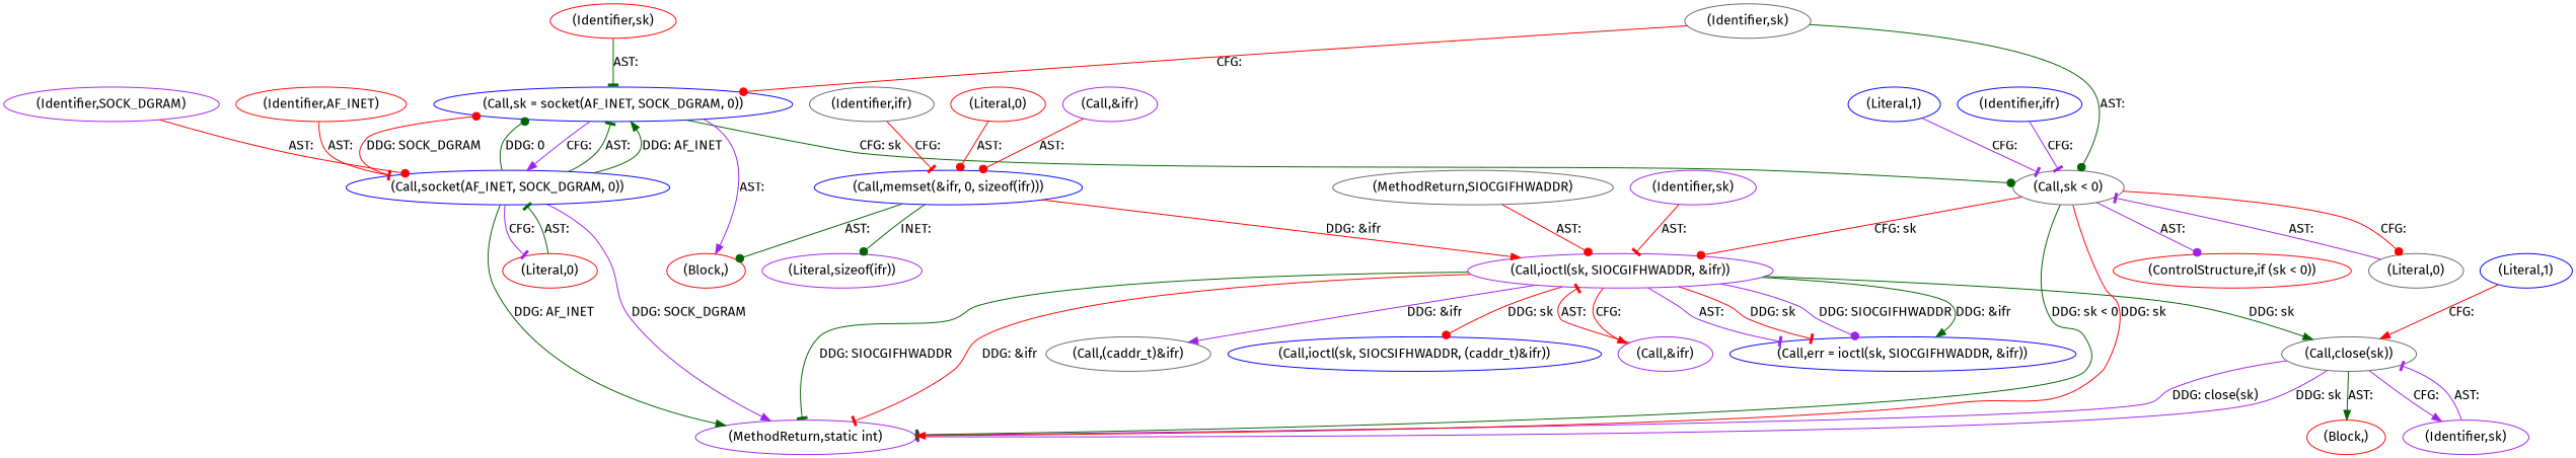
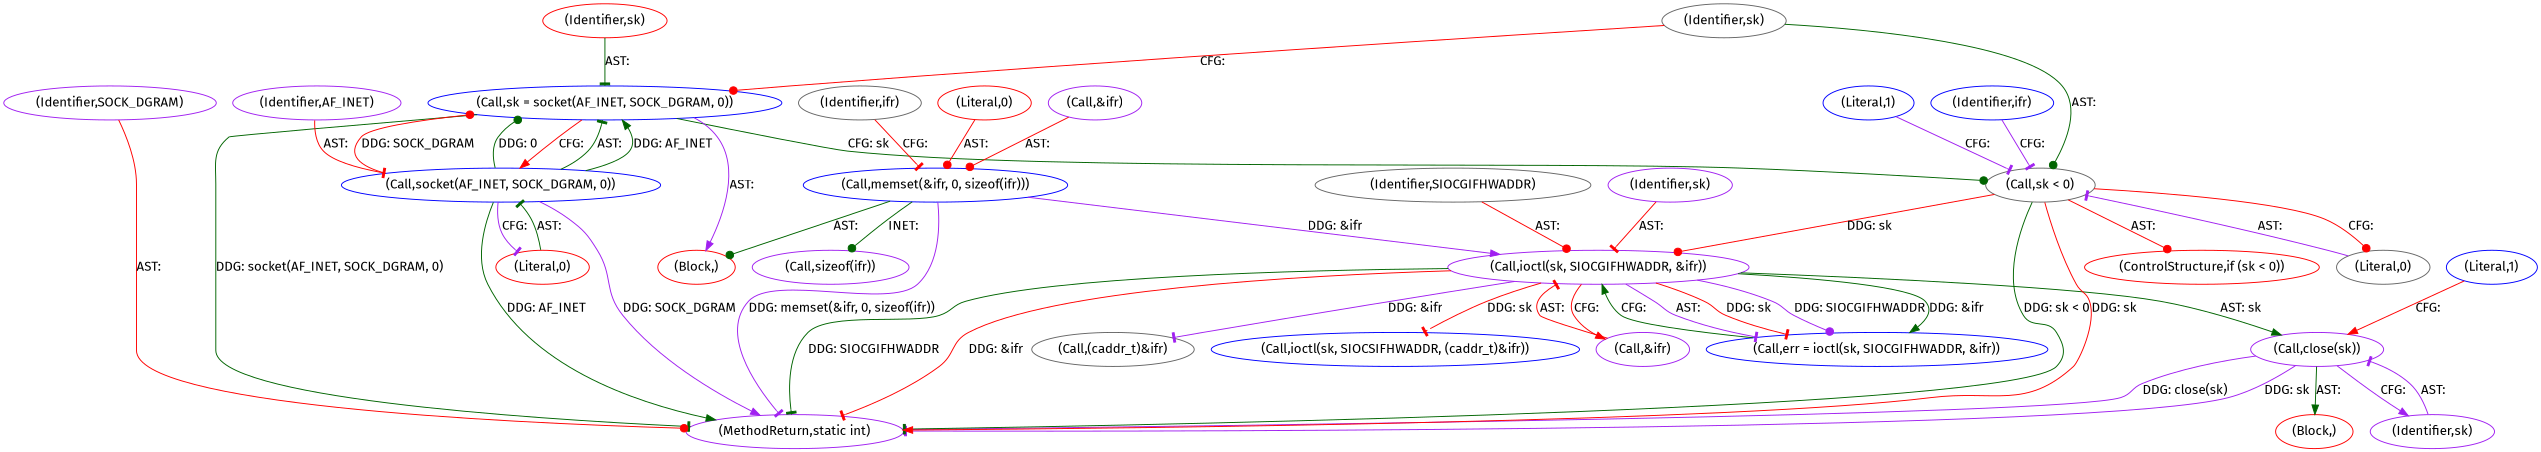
  digraph {
    fontname="Fira Sans"
    node [color=purple fontname="Fira Sans"]
    edge [arrowhead=tee color=red fontname="Fira Sans"]
-   n1 [color=gray40 label="(Call,close(sk))"]
+   n1 [label="(Call,close(sk))"]
    n2 [label="(Identifier,sk)"]
    n3 [color=red label="(Block,)"]
    n4 [label="(MethodReturn,static int)"]
    n5 [label="(Call,ioctl(sk, SIOCGIFHWADDR, &ifr))"]
    n6 [label="(Call,&ifr)"]
    n7 [color=gray40 label="(Call,(caddr_t)&ifr)"]
    n8 [color=blue label="(Call,ioctl(sk, SIOCSIFHWADDR, (caddr_t)&ifr))"]
    n9 [color=blue label="(Call,err = ioctl(sk, SIOCGIFHWADDR, &ifr))"]
    n10 [color=gray40 label="(Call,sk < 0)"]
    n11 [color=red label="(ControlStructure,if (sk < 0))"]
    n12 [color=gray40 label="(Literal,0)"]
    n13 [color=blue label="(Call,sk = socket(AF_INET, SOCK_DGRAM, 0))"]
    n14 [color=blue label="(Call,socket(AF_INET, SOCK_DGRAM, 0))"]
    n15 [color=red label="(Block,)"]
    n16 [color=red label="(Literal,0)"]
    n17 [color=blue label="(Call,memset(&ifr, 0, sizeof(ifr)))"]
-   n18 [label="(Literal,sizeof(ifr))"]
+   n18 [label="(Call,sizeof(ifr))"]
    n19 [color=blue label="(Literal,1)"]
-   n20 [color=red label="(Identifier,AF_INET)"]
+   n20 [label="(Identifier,AF_INET)"]
    n21 [label="(Identifier,SOCK_DGRAM)"]
    n22 [color=gray40 label="(Identifier,sk)"]
-   n23 [color=gray40 label="(MethodReturn,SIOCGIFHWADDR)"]
+   n23 [color=gray40 label="(Identifier,SIOCGIFHWADDR)"]
    n24 [color=blue label="(Literal,1)"]
    n25 [color=gray40 label="(Identifier,ifr)"]
    n26 [label="(Identifier,sk)"]
    n27 [color=blue label="(Identifier,ifr)"]
    n28 [color=red label="(Literal,0)"]
    n29 [label="(Call,&ifr)"]
    n30 [color=red label="(Identifier,sk)"]
    n1 -> n2 [arrowhead=normal color=purple label="CFG: "]
    n1 -> n3 [arrowhead=normal color=darkgreen label="AST: "]
    n1 -> n4 [color=purple label="DDG: close(sk)"]
    n1 -> n4 [color=purple label="DDG: sk"]
    n2 -> n1 [color=purple label="AST: "]
-   n5 -> n1 [arrowhead=normal color=darkgreen label="DDG: sk"]
+   n5 -> n1 [arrowhead=normal color=darkgreen label="AST: sk"]
    n5 -> n4 [color=darkgreen label="DDG: SIOCGIFHWADDR"]
    n5 -> n4 [label="DDG: &ifr"]
    n5 -> n6 [arrowhead=normal label="CFG: "]
-   n5 -> n7 [arrowhead=normal color=purple label="DDG: &ifr"]
-   n5 -> n8 [arrowhead=dot label="DDG: sk"]
+   n5 -> n7 [color=purple label="DDG: &ifr"]
+   n5 -> n8 [label="DDG: sk"]
    n5 -> n9 [color=purple label="AST: "]
    n5 -> n9 [label="DDG: sk"]
    n5 -> n9 [arrowhead=dot color=purple label="DDG: SIOCGIFHWADDR"]
    n5 -> n9 [arrowhead=normal color=darkgreen label="DDG: &ifr"]
    n6 -> n5 [label="AST: "]
+   n9 -> n5 [arrowhead=normal color=darkgreen label="CFG: "]
    n10 -> n4 [color=darkgreen label="DDG: sk < 0"]
    n10 -> n4 [arrowhead=normal label="DDG: sk"]
-   n10 -> n5 [arrowhead=dot label="CFG: sk"]
-   n10 -> n11 [arrowhead=dot color=purple label="AST: "]
+   n10 -> n5 [arrowhead=dot label="DDG: sk"]
+   n10 -> n11 [arrowhead=dot label="AST: "]
    n10 -> n12 [arrowhead=dot label="CFG: "]
    n12 -> n10 [color=purple label="AST: "]
+   n13 -> n4 [color=darkgreen label="DDG: socket(AF_INET, SOCK_DGRAM, 0)"]
    n13 -> n10 [arrowhead=dot color=darkgreen label="CFG: sk"]
-   n13 -> n14 [arrowhead=normal color=purple label="CFG: "]
+   n13 -> n14 [arrowhead=normal label="CFG: "]
    n13 -> n15 [arrowhead=normal color=purple label="AST: "]
    n14 -> n4 [arrowhead=normal color=purple label="DDG: SOCK_DGRAM"]
    n14 -> n4 [arrowhead=normal color=darkgreen label="DDG: AF_INET"]
    n14 -> n13 [color=darkgreen label="AST: "]
    n14 -> n13 [arrowhead=normal color=darkgreen label="DDG: AF_INET"]
    n14 -> n13 [arrowhead=dot label="DDG: SOCK_DGRAM"]
    n14 -> n13 [arrowhead=dot color=darkgreen label="DDG: 0"]
    n14 -> n16 [color=purple label="CFG: "]
    n16 -> n14 [color=darkgreen label="AST: "]
-   n17 -> n5 [arrowhead=normal label="DDG: &ifr"]
+   n17 -> n4 [color=purple label="DDG: memset(&ifr, 0, sizeof(ifr))"]
+   n17 -> n5 [arrowhead=normal color=purple label="DDG: &ifr"]
    n17 -> n15 [arrowhead=dot color=darkgreen label="AST: "]
    n17 -> n18 [arrowhead=dot color=darkgreen label="INET: "]
    n19 -> n1 [arrowhead=normal label="CFG: "]
    n20 -> n14 [label="AST: "]
-   n21 -> n14 [arrowhead=dot label="AST: "]
+   n21 -> n4 [arrowhead=dot label="AST: "]
    n22 -> n10 [arrowhead=dot color=darkgreen label="AST: "]
    n22 -> n13 [arrowhead=dot label="CFG: "]
    n23 -> n5 [arrowhead=dot label="AST: "]
    n24 -> n10 [color=purple label="CFG: "]
    n25 -> n17 [label="CFG: "]
    n26 -> n5 [label="AST: "]
    n27 -> n10 [color=purple label="CFG: "]
    n28 -> n17 [arrowhead=dot label="AST: "]
    n29 -> n17 [arrowhead=dot label="AST: "]
    n30 -> n13 [color=darkgreen label="AST: "]
  }
